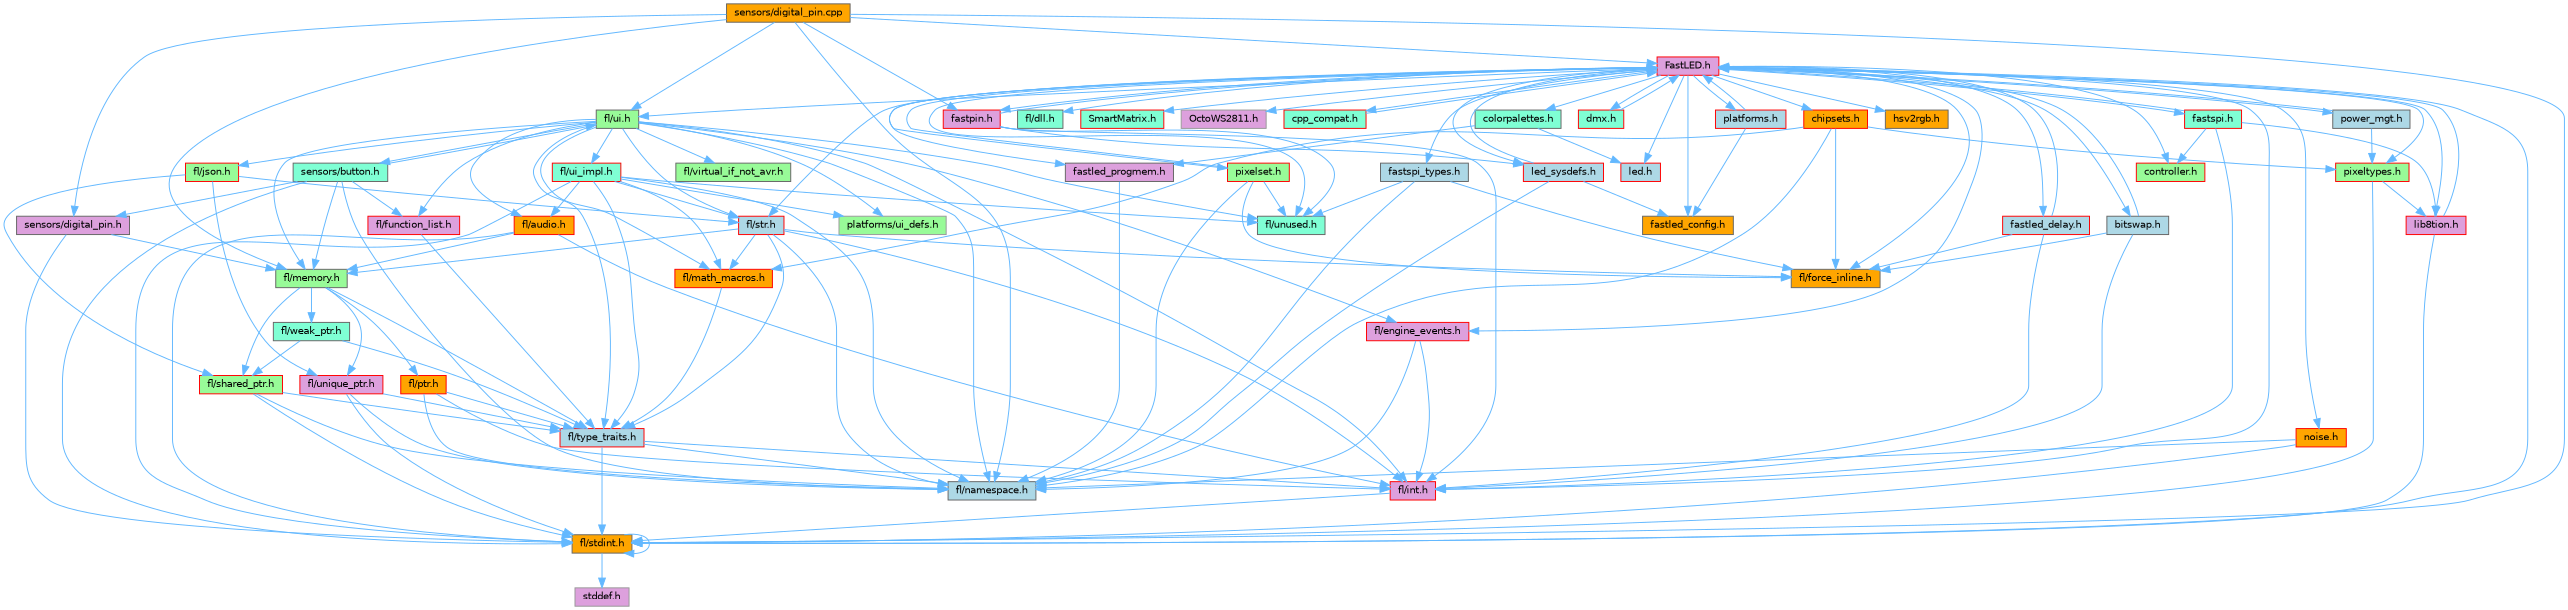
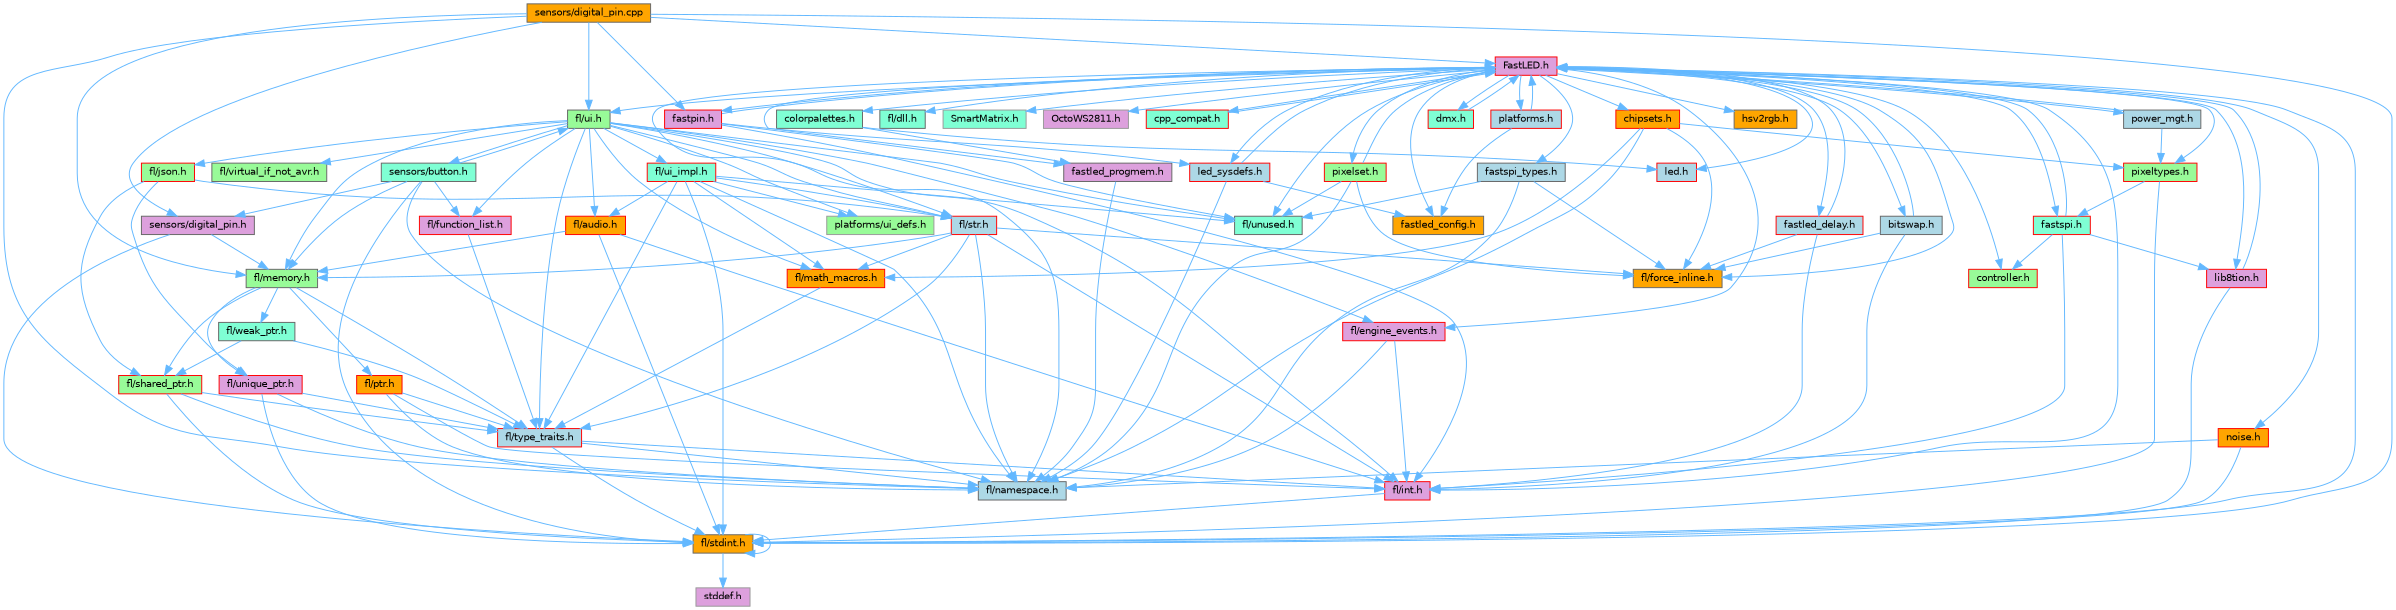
  digraph {
    node [color=red fillcolor=plum fontname=Helvetica fontsize=10 shape=box style=filled]
    edge [color=steelblue1 fontname=Helvetica fontsize=10 labelfontname=Helvetica labelfontsize=10 style=solid]
    n1 [color=gray40 fillcolor=orange fontcolor=black height=0.2 label="sensors/digital_pin.cpp" width=0.4]
    n2 [color=grey40 fillcolor=orange height=0.2 label="fl/stdint.h" width=0.4]
    n3 [color=grey40 fillcolor=palegreen height=0.2 label="fl/ui.h" width=0.4]
    n4 [color=grey40 fillcolor=lightblue height=0.2 label="fl/namespace.h" width=0.4]
    n5 [color=grey40 fillcolor=palegreen height=0.2 label="fl/memory.h" width=0.4]
    n6 [color=grey40 height=0.2 label="sensors/digital_pin.h" width=0.4]
    n7 [height=0.2 label="FastLED.h" width=0.4]
    n8 [height=0.2 label="fastpin.h" width=0.4]
    n9 [color=grey60 height=0.2 label="stddef.h" width=0.4]
    n10 [fillcolor=lightblue height=0.2 label="fl/type_traits.h" width=0.4]
    n11 [height=0.2 label="fl/int.h" width=0.4]
    n12 [fillcolor=palegreen height=0.2 label="fl/json.h" width=0.4]
    n13 [fillcolor=lightblue height=0.2 label="fl/str.h" width=0.4]
    n14 [fillcolor=orange height=0.2 label="fl/math_macros.h" width=0.4]
    n15 [fillcolor=orange height=0.2 label="fl/audio.h" width=0.4]
    n16 [height=0.2 label="fl/engine_events.h" width=0.4]
    n17 [height=0.2 label="fl/function_list.h" width=0.4]
    n18 [fillcolor=aquamarine height=0.2 label="fl/ui_impl.h" width=0.4]
    n19 [color=grey40 fillcolor=aquamarine height=0.2 label="fl/unused.h" width=0.4]
    n20 [color=grey60 fillcolor=palegreen height=0.2 label="platforms/ui_defs.h" width=0.4]
    n21 [color=grey40 fillcolor=aquamarine height=0.2 label="sensors/button.h" width=0.4]
    n22 [color=grey40 fillcolor=palegreen height=0.2 label="fl/virtual_if_not_avr.h" width=0.4]
    n23 [fillcolor=orange height=0.2 label="fl/ptr.h" width=0.4]
    n24 [fillcolor=palegreen height=0.2 label="fl/shared_ptr.h" width=0.4]
    n25 [color=grey40 fillcolor=aquamarine height=0.2 label="fl/weak_ptr.h" width=0.4]
    n26 [height=0.2 label="fl/unique_ptr.h" width=0.4]
    n27 [color=grey40 fillcolor=orange height=0.2 label="fl/force_inline.h" width=0.4]
    n28 [color=grey40 fillcolor=aquamarine height=0.2 label="fl/dll.h" width=0.4]
-   n29 [fillcolor=aquamarine height=0.2 label="SmartMatrix.h" width=0.4]
+   n29 [color=grey60 fillcolor=aquamarine height=0.2 label="SmartMatrix.h" width=0.4]
    n30 [color=grey60 height=0.2 label="OctoWS2811.h" width=0.4]
    n31 [fillcolor=aquamarine height=0.2 label="cpp_compat.h" width=0.4]
    n32 [color=grey40 fillcolor=orange height=0.2 label="fastled_config.h" width=0.4]
    n33 [fillcolor=lightblue height=0.2 label="led_sysdefs.h" width=0.4]
    n34 [fillcolor=lightblue height=0.2 label="fastled_delay.h" width=0.4]
    n35 [color=grey40 fillcolor=lightblue height=0.2 label="bitswap.h" width=0.4]
    n36 [fillcolor=palegreen height=0.2 label="controller.h" width=0.4]
    n37 [color=grey40 fillcolor=lightblue height=0.2 label="fastspi_types.h" width=0.4]
    n38 [fillcolor=aquamarine height=0.2 label="dmx.h" width=0.4]
    n39 [fillcolor=lightblue height=0.2 label="platforms.h" width=0.4]
    n40 [color=grey40 height=0.2 label="fastled_progmem.h" width=0.4]
    n41 [height=0.2 label="lib8tion.h" width=0.4]
    n42 [fillcolor=palegreen height=0.2 label="pixeltypes.h" width=0.4]
    n43 [color=grey40 fillcolor=orange height=0.2 label="hsv2rgb.h" width=0.4]
    n44 [fillcolor=lightblue height=0.2 label="led.h" width=0.4]
    n45 [fillcolor=palegreen height=0.2 label="pixelset.h" width=0.4]
    n46 [color=grey40 fillcolor=aquamarine height=0.2 label="colorpalettes.h" width=0.4]
    n47 [fillcolor=orange height=0.2 label="noise.h" width=0.4]
    n48 [color=grey40 fillcolor=lightblue height=0.2 label="power_mgt.h" width=0.4]
    n49 [fillcolor=aquamarine height=0.2 label="fastspi.h" width=0.4]
    n50 [fillcolor=orange height=0.2 label="chipsets.h" width=0.4]
    n1 -> n2
    n1 -> n3
    n1 -> n4
    n1 -> n5
    n1 -> n6
    n1 -> n7
    n1 -> n8
    n2 -> n2
    n2 -> n9
    n3 -> n4
    n3 -> n5
    n3 -> n10
    n3 -> n11
    n3 -> n12
    n3 -> n13
    n3 -> n14
    n3 -> n15
    n3 -> n16
    n3 -> n17
    n3 -> n18
    n3 -> n19
    n3 -> n20
    n3 -> n21
    n3 -> n22
    n5 -> n10
    n5 -> n23
    n5 -> n24
    n5 -> n25
    n5 -> n26
    n6 -> n2
    n6 -> n5
    n7 -> n2
    n7 -> n3
    n7 -> n8
    n7 -> n11
    n7 -> n13
    n7 -> n16
    n7 -> n19
    n7 -> n27
    n7 -> n28
    n7 -> n29
    n7 -> n30
    n7 -> n31
    n7 -> n32
    n7 -> n33
    n7 -> n34
    n7 -> n35
    n7 -> n36
    n7 -> n37
    n7 -> n38
    n7 -> n39
    n7 -> n40
    n7 -> n41
    n7 -> n42
    n7 -> n43
    n7 -> n44
    n7 -> n45
    n7 -> n46
    n7 -> n47
    n7 -> n48
    n7 -> n49
    n7 -> n50
    n8 -> n7
    n8 -> n11
    n8 -> n19
    n8 -> n33
    n10 -> n2
    n10 -> n4
    n10 -> n11
    n11 -> n2
    n12 -> n13
    n12 -> n24
    n12 -> n26
    n13 -> n4
    n13 -> n5
    n13 -> n10
    n13 -> n11
    n13 -> n14
    n13 -> n27
    n14 -> n10
    n15 -> n2
    n15 -> n5
    n15 -> n11
    n16 -> n4
    n16 -> n11
    n17 -> n10
    n18 -> n2
    n18 -> n4
    n18 -> n10
    n18 -> n13
    n18 -> n14
    n18 -> n15
    n18 -> n19
    n18 -> n20
    n21 -> n2
    n21 -> n3
    n21 -> n4
    n21 -> n5
    n21 -> n6
    n21 -> n17
    n23 -> n4
    n23 -> n10
    n23 -> n11
    n24 -> n2
    n24 -> n4
    n24 -> n10
    n25 -> n10
    n25 -> n24
    n26 -> n2
    n26 -> n4
    n26 -> n10
    n31 -> n7
    n33 -> n4
    n33 -> n7
    n33 -> n32
    n34 -> n7
    n34 -> n11
    n34 -> n27
    n35 -> n7
    n35 -> n11
    n35 -> n27
    n37 -> n4
    n37 -> n19
    n37 -> n27
    n38 -> n7
    n39 -> n7
    n39 -> n32
    n40 -> n4
    n41 -> n2
    n41 -> n7
    n42 -> n2
-   n42 -> n41
+   n42 -> n49
    n45 -> n4
    n45 -> n7
    n45 -> n19
    n45 -> n27
    n46 -> n40
    n46 -> n44
    n47 -> n2
    n47 -> n4
    n48 -> n7
    n48 -> n42
    n49 -> n7
    n49 -> n11
    n49 -> n36
    n49 -> n41
    n50 -> n4
    n50 -> n14
    n50 -> n27
    n50 -> n42
  }
